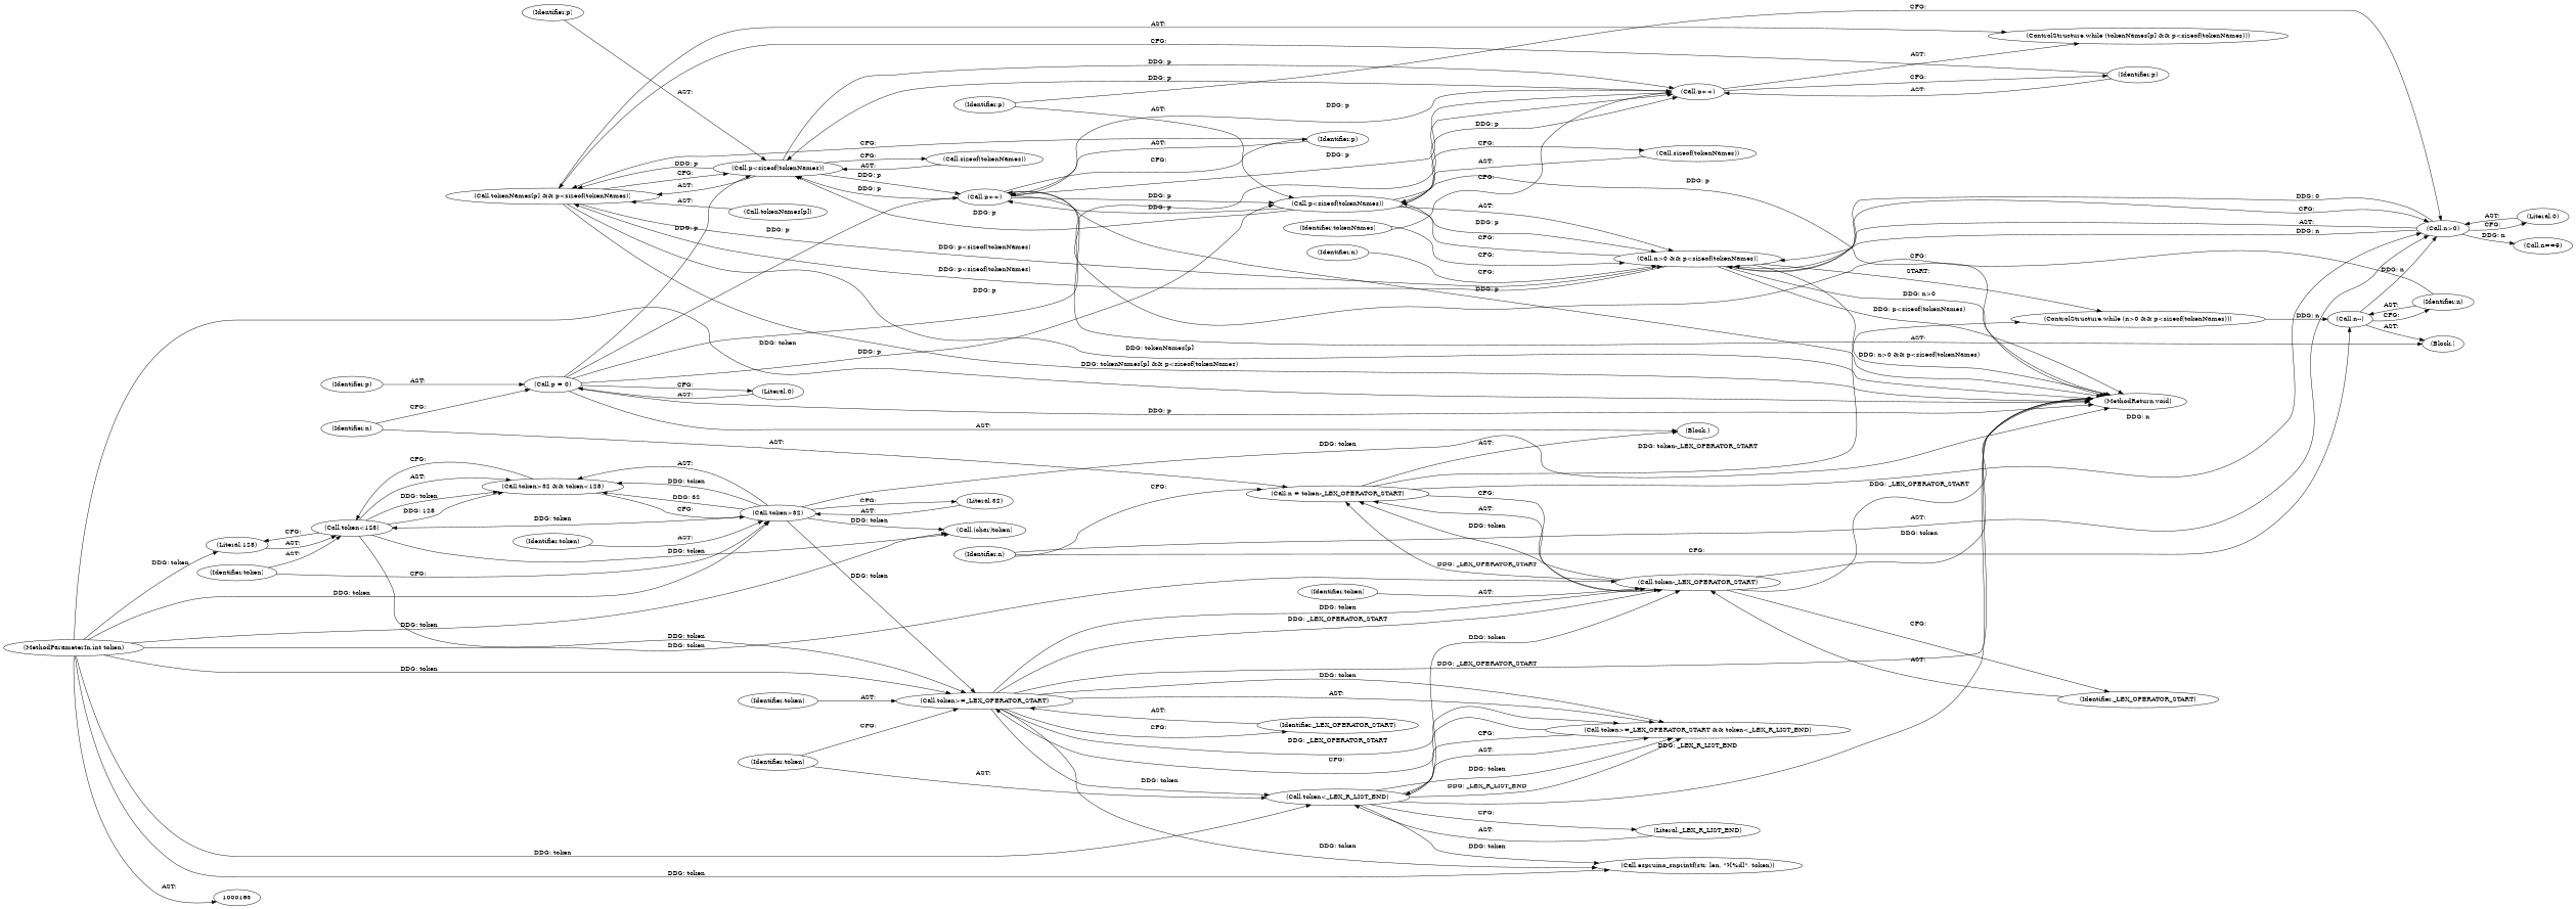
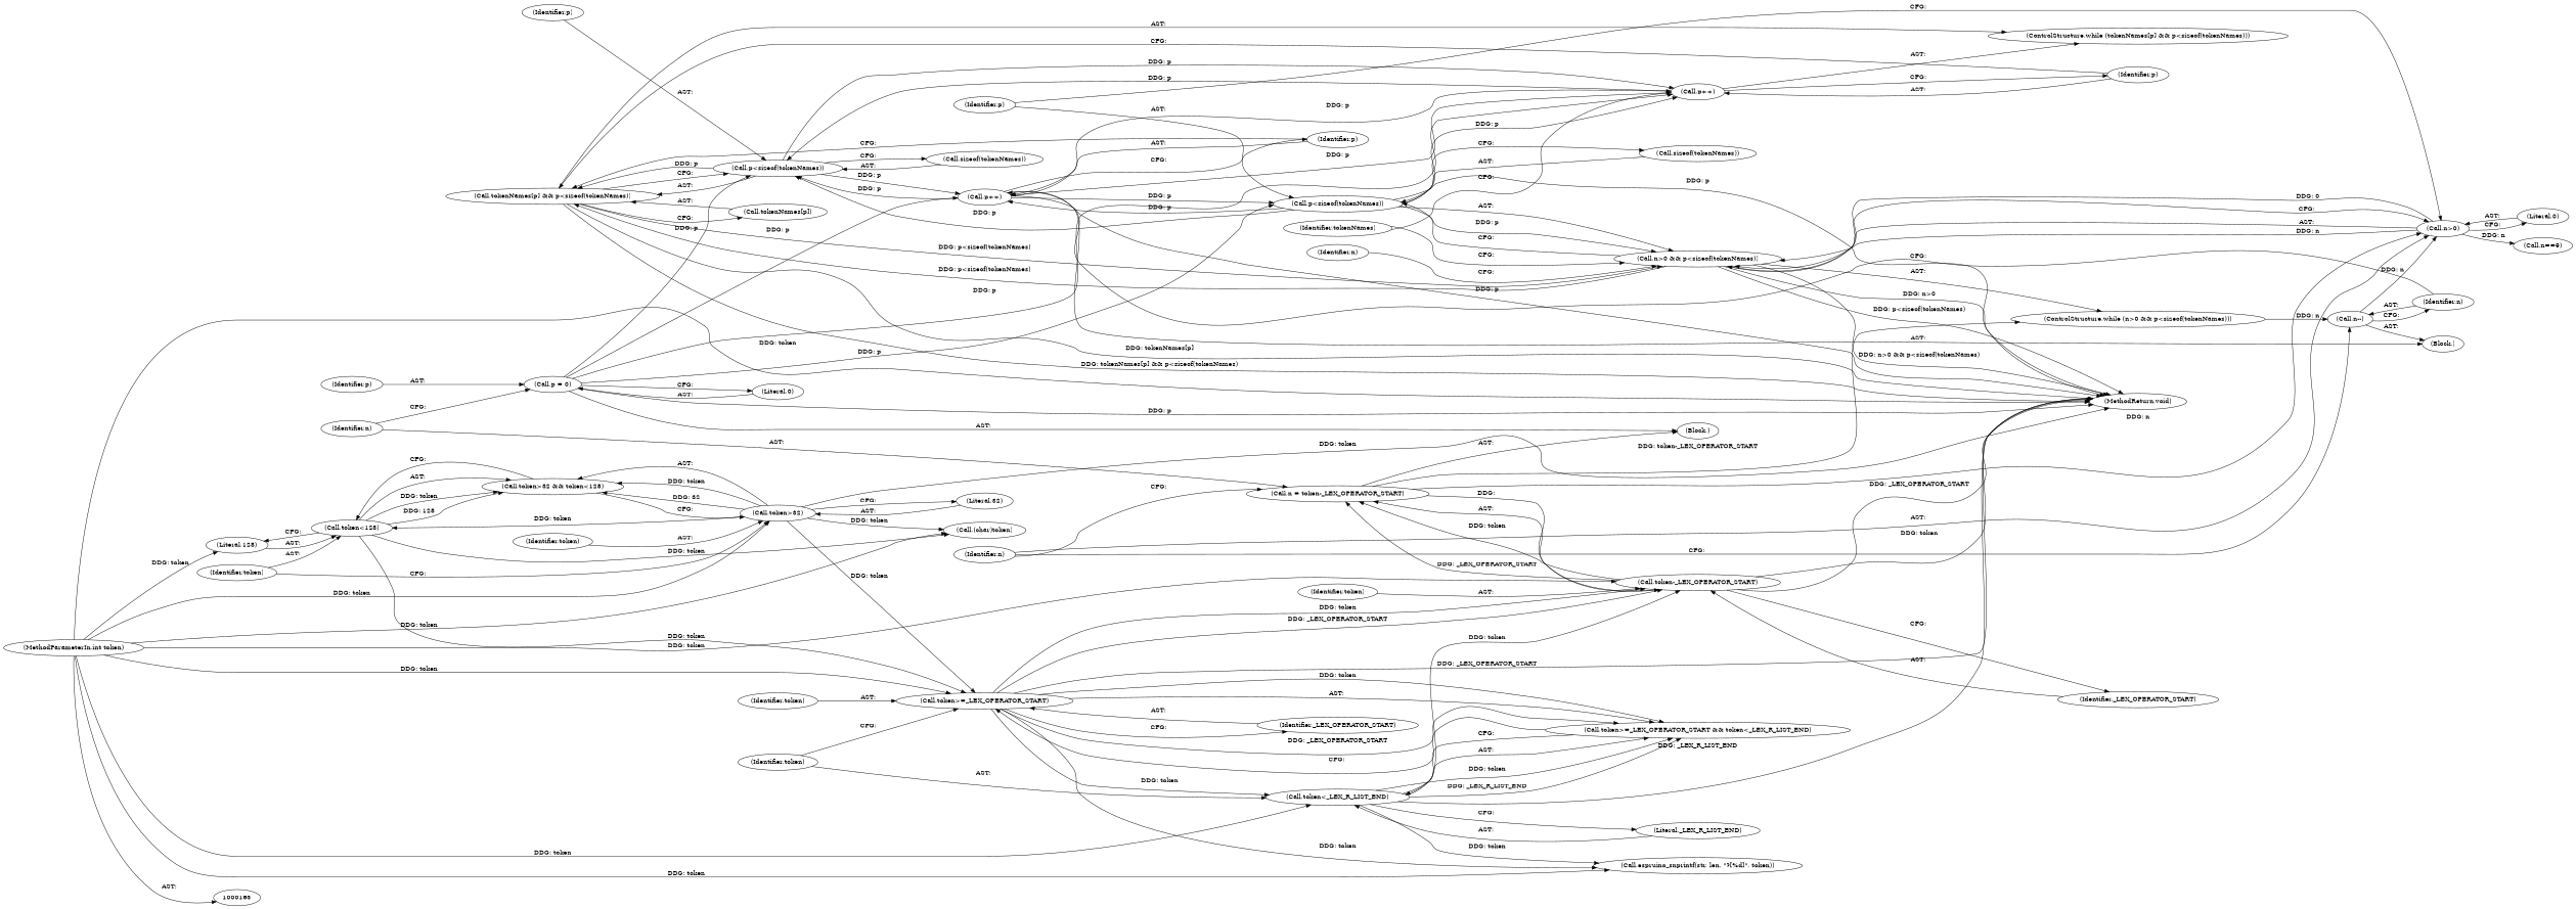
  digraph {
    rankdir=LR
    n1 [label="(Call,tokenNames[p] && p<sizeof(tokenNames))"]
    n2 [label="(Call,p<sizeof(tokenNames))"]
    n3 [label="(Call,n>0 && p<sizeof(tokenNames))"]
    n4 [label="(MethodReturn,void)"]
    n5 [label="(Call,tokenNames[p])"]
    n6 [label="(ControlStructure,while (tokenNames[p] && p<sizeof(tokenNames)))"]
    n7 [label="(Call,p++)"]
    n8 [label="(Call,p++)"]
    n9 [label="(Call,sizeof(tokenNames))"]
    n10 [label="(Call,p<sizeof(tokenNames))"]
    n11 [label="(Call,n>0)"]
    n12 [label="(ControlStructure,while (n>0 && p<sizeof(tokenNames)))"]
    n13 [label="(Block,)"]
    n14 [label="(Identifier,p)"]
    n15 [label="(Identifier,p)"]
    n16 [label="(Call,sizeof(tokenNames))"]
    n17 [label="(Call,p = 0)"]
    n18 [label="(Literal,0)"]
    n19 [label="(Block,)"]
    n20 [label="(Literal,0)"]
    n21 [label="(Call,n==9)"]
    n22 [label="(Call,n--)"]
    n23 [label="(Identifier,n)"]
    n24 [label="(Call,n = token-_LEX_OPERATOR_START)"]
    n25 [label="(Call,token-_LEX_OPERATOR_START)"]
    n26 [label="(Identifier,_LEX_OPERATOR_START)"]
    n27 [label="(Call,token>=_LEX_OPERATOR_START)"]
    n28 [label="(Call,token<_LEX_R_LIST_END)"]
    n29 [label="(Call,token>=_LEX_OPERATOR_START && token<_LEX_R_LIST_END)"]
    n30 [label="(Identifier,_LEX_OPERATOR_START)"]
    n31 [label="(Call,espruino_snprintf(str, len, \"?[%d]\", token))"]
    n32 [label="(Literal,_LEX_R_LIST_END)"]
    n33 [label="(Call,token<128)"]
    n34 [label="(Call,(char)token)"]
    n35 [label="(Literal,128)"]
    n36 [label="(Call,token>32 && token<128)"]
    n37 [label="(Call,token>32)"]
    n38 [label="(Literal,32)"]
    n39 [label="(MethodParameterIn,int token)"]
    1000163
    n41 [label="(Identifier,p)"]
    n42 [label="(Identifier,p)"]
    n43 [label="(Identifier,token)"]
    n44 [label="(Identifier,token)"]
    n45 [label="(Identifier,n)"]
    n46 [label="(Identifier,tokenNames)"]
    n47 [label="(Identifier,token)"]
    n48 [label="(Identifier,n)"]
    n49 [label="(Identifier,token)"]
    n50 [label="(Identifier,token)"]
    n51 [label="(Identifier,n)"]
    n52 [label="(Identifier,p)"]
    n1 -> n2 [label="CFG: "]
    n1 -> n3 [label="DDG: p<sizeof(tokenNames)"]
    n1 -> n4 [label="DDG: tokenNames[p]"]
    n1 -> n4 [label="DDG: tokenNames[p] && p<sizeof(tokenNames)"]
+   n1 -> n5 [label="CFG: "]
    n1 -> n6 [label="AST: "]
    n2 -> n1 [label="AST: "]
    n2 -> n1 [label="DDG: p"]
    n2 -> n7 [label="DDG: p"]
    n2 -> n8 [label="DDG: p"]
    n2 -> n9 [label="CFG: "]
    n3 -> n1 [label="DDG: p<sizeof(tokenNames)"]
    n3 -> n4 [label="DDG: p<sizeof(tokenNames)"]
    n3 -> n4 [label="DDG: n>0 && p<sizeof(tokenNames)"]
    n3 -> n4 [label="DDG: n>0"]
    n3 -> n10 [label="CFG: "]
    n3 -> n11 [label="CFG: "]
-   n3 -> n12 [label="START: "]
+   n3 -> n12 [label="AST: "]
    n5 -> n1 [label="AST: "]
    n7 -> n2 [label="DDG: p"]
    n7 -> n4 [label="DDG: p"]
    n7 -> n8 [label="DDG: p"]
    n7 -> n10 [label="DDG: p"]
    n7 -> n13 [label="AST: "]
    n7 -> n14 [label="CFG: "]
    n8 -> n2 [label="DDG: p"]
    n8 -> n6 [label="AST: "]
    n8 -> n7 [label="DDG: p"]
    n8 -> n15 [label="CFG: "]
    n9 -> n2 [label="AST: "]
    n10 -> n2 [label="DDG: p"]
    n10 -> n3 [label="AST: "]
    n10 -> n3 [label="DDG: p"]
    n10 -> n4 [label="DDG: p"]
    n10 -> n7 [label="DDG: p"]
    n10 -> n8 [label="DDG: p"]
    n10 -> n16 [label="CFG: "]
    n11 -> n3 [label="AST: "]
    n11 -> n3 [label="DDG: n"]
    n11 -> n3 [label="DDG: 0"]
    n11 -> n20 [label="CFG: "]
    n11 -> n21 [label="DDG: n"]
    n12 -> n22 [label="DDG: n"]
    n14 -> n1 [label="CFG: "]
    n14 -> n7 [label="AST: "]
    n15 -> n1 [label="CFG: "]
    n15 -> n8 [label="AST: "]
    n16 -> n10 [label="AST: "]
    n17 -> n2 [label="DDG: p"]
    n17 -> n4 [label="DDG: p"]
    n17 -> n7 [label="DDG: p"]
    n17 -> n8 [label="DDG: p"]
    n17 -> n10 [label="DDG: p"]
    n17 -> n18 [label="CFG: "]
    n17 -> n19 [label="AST: "]
    n18 -> n17 [label="AST: "]
    n20 -> n11 [label="AST: "]
    n22 -> n11 [label="DDG: n"]
    n22 -> n13 [label="AST: "]
    n22 -> n23 [label="CFG: "]
    n23 -> n7 [label="CFG: "]
    n23 -> n22 [label="AST: "]
    n24 -> n11 [label="DDG: n"]
    n24 -> n12 [label="DDG: token-_LEX_OPERATOR_START"]
    n24 -> n19 [label="AST: "]
-   n24 -> n25 [label="CFG: "]
+   n24 -> n25 [label="DDG: "]
    n25 -> n4 [label="DDG: _LEX_OPERATOR_START"]
    n25 -> n4 [label="DDG: token"]
    n25 -> n24 [label="AST: "]
    n25 -> n24 [label="DDG: token"]
    n25 -> n24 [label="DDG: _LEX_OPERATOR_START"]
    n25 -> n26 [label="CFG: "]
    n26 -> n25 [label="AST: "]
    n27 -> n4 [label="DDG: _LEX_OPERATOR_START"]
    n27 -> n25 [label="DDG: token"]
    n27 -> n25 [label="DDG: _LEX_OPERATOR_START"]
    n27 -> n28 [label="DDG: token"]
    n27 -> n29 [label="AST: "]
    n27 -> n29 [label="DDG: token"]
    n27 -> n29 [label="DDG: _LEX_OPERATOR_START"]
    n27 -> n30 [label="CFG: "]
    n27 -> n31 [label="DDG: token"]
    n28 -> n4 [label="DDG: _LEX_R_LIST_END"]
    n28 -> n25 [label="DDG: token"]
    n28 -> n29 [label="AST: "]
    n28 -> n29 [label="DDG: token"]
    n28 -> n29 [label="DDG: _LEX_R_LIST_END"]
    n28 -> n31 [label="DDG: token"]
    n28 -> n32 [label="CFG: "]
    n29 -> n27 [label="CFG: "]
    n29 -> n28 [label="CFG: "]
    n30 -> n27 [label="AST: "]
    n32 -> n28 [label="AST: "]
    n33 -> n27 [label="DDG: token"]
    n33 -> n34 [label="DDG: token"]
    n33 -> n35 [label="CFG: "]
    n33 -> n36 [label="AST: "]
    n33 -> n36 [label="DDG: token"]
    n33 -> n36 [label="DDG: 128"]
    n35 -> n33 [label="AST: "]
    n36 -> n33 [label="CFG: "]
    n36 -> n37 [label="CFG: "]
    n37 -> n4 [label="DDG: token"]
    n37 -> n27 [label="DDG: token"]
    n37 -> n33 [label="DDG: token"]
    n37 -> n34 [label="DDG: token"]
    n37 -> n36 [label="AST: "]
    n37 -> n36 [label="DDG: token"]
    n37 -> n36 [label="DDG: 32"]
    n37 -> n38 [label="CFG: "]
    n38 -> n37 [label="AST: "]
    n39 -> n4 [label="DDG: token"]
    n39 -> n25 [label="DDG: token"]
    n39 -> n27 [label="DDG: token"]
    n39 -> n28 [label="DDG: token"]
    n39 -> n31 [label="DDG: token"]
    n39 -> n34 [label="DDG: token"]
    n39 -> n35 [label="DDG: token"]
    n39 -> n37 [label="DDG: token"]
    n39 -> 1000163 [label="AST: "]
    n41 -> n10 [label="AST: "]
    n41 -> n11 [label="CFG: "]
    n42 -> n17 [label="AST: "]
    n43 -> n37 [label="AST: "]
    n44 -> n25 [label="AST: "]
    n45 -> n11 [label="AST: "]
    n45 -> n22 [label="CFG: "]
    n45 -> n24 [label="CFG: "]
    n46 -> n3 [label="CFG: "]
    n46 -> n8 [label="CFG: "]
    n47 -> n33 [label="AST: "]
    n47 -> n37 [label="CFG: "]
    n48 -> n17 [label="CFG: "]
    n48 -> n24 [label="AST: "]
    n49 -> n27 [label="AST: "]
    n50 -> n27 [label="CFG: "]
    n50 -> n28 [label="AST: "]
    n51 -> n3 [label="CFG: "]
    n52 -> n2 [label="AST: "]
  }
